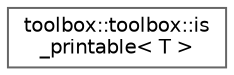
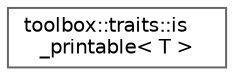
  digraph {
    rankdir=TB
-   n1 [color=grey40 fillcolor=white fontname=Helvetica fontsize=10 height=0.2 label="toolbox::toolbox::is\l_printable\< T \>" shape=box style=filled width=0.4]
+   n1 [color=grey40 fillcolor=white fontname=Helvetica fontsize=10 height=0.2 label="toolbox::traits::is\l_printable\< T \>" shape=box style=filled width=0.4]
  }
